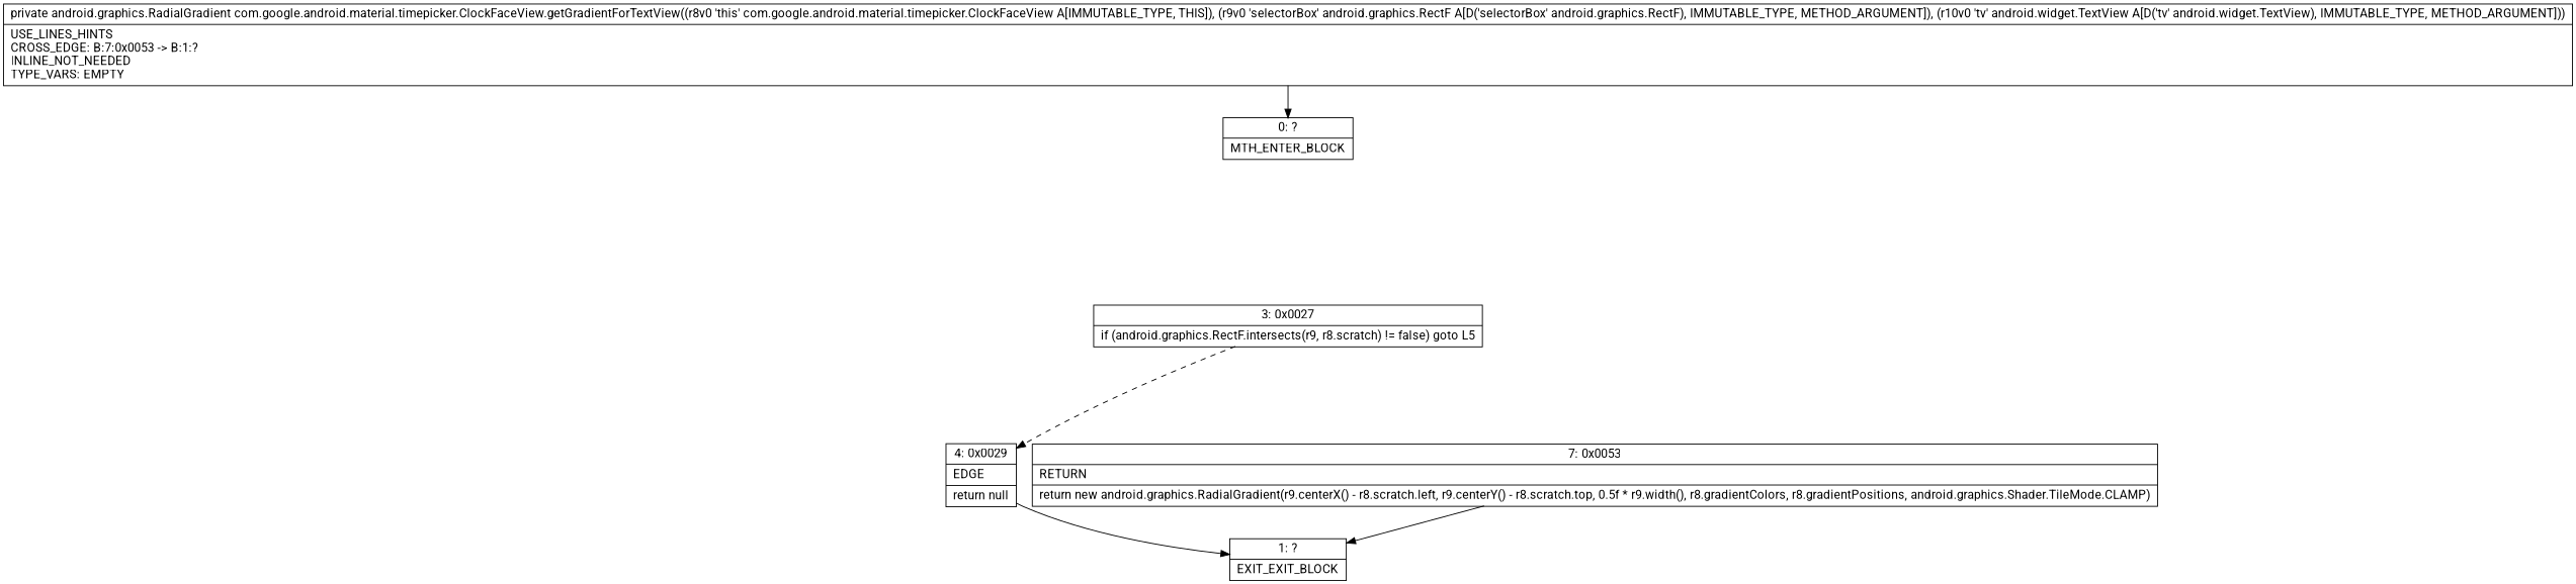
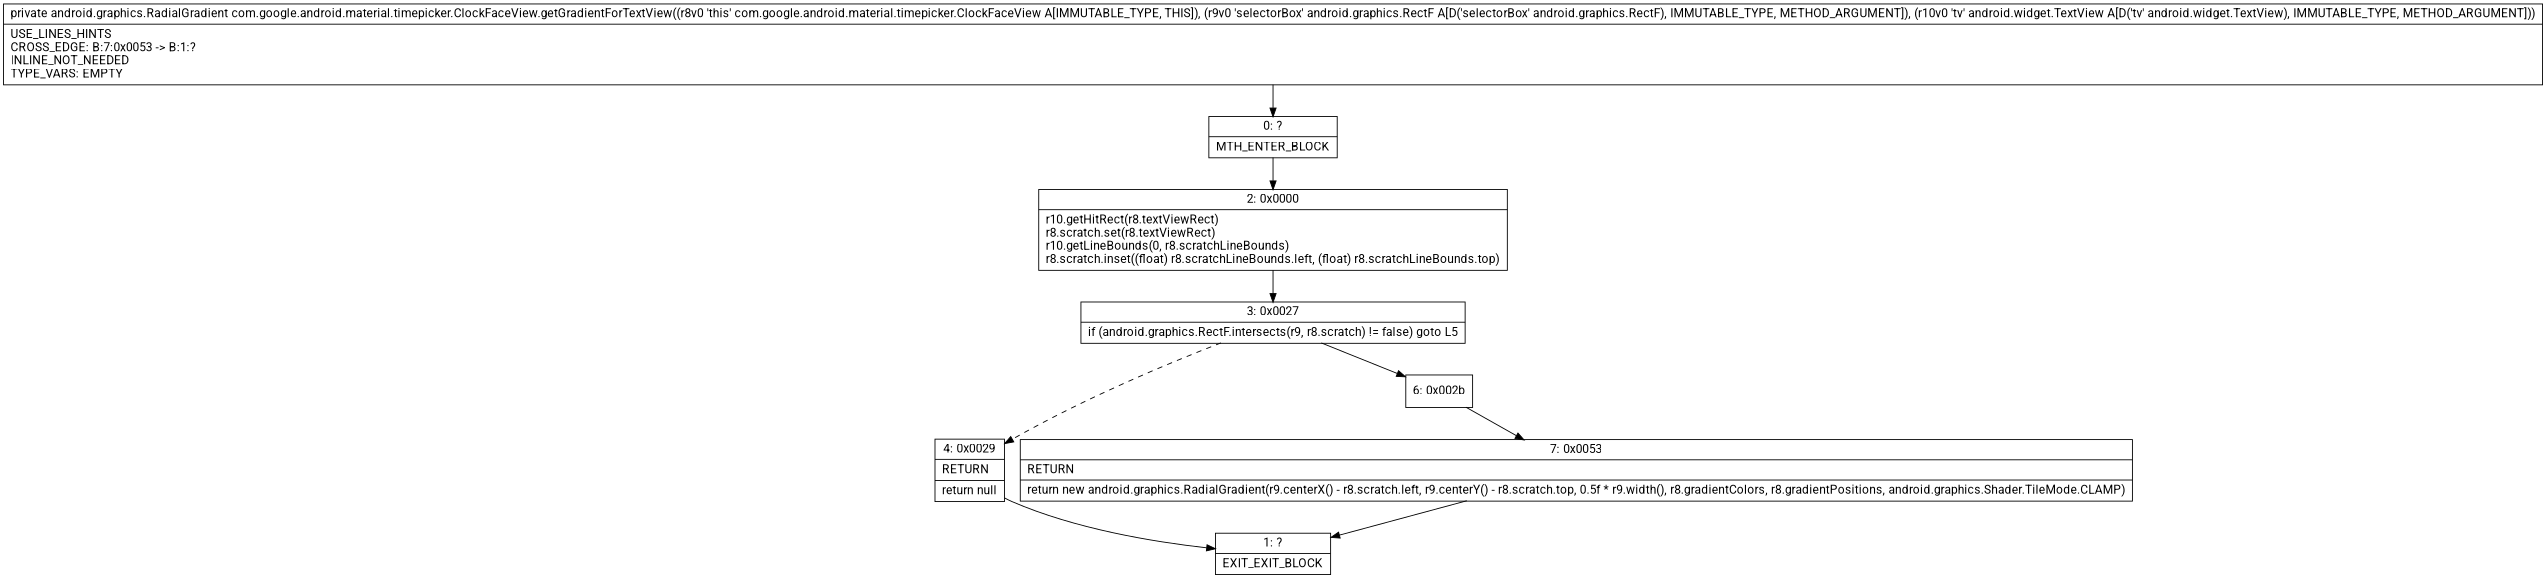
  digraph {
    fontname=Roboto
    node [fontname=Roboto shape=record]
    edge [fontname=Roboto]
    n1 [label="{0\:\ ?|MTH_ENTER_BLOCK\l}"]
+   n2 [label="{2\:\ 0x0000|r10.getHitRect(r8.textViewRect)\lr8.scratch.set(r8.textViewRect)\lr10.getLineBounds(0, r8.scratchLineBounds)\lr8.scratch.inset((float) r8.scratchLineBounds.left, (float) r8.scratchLineBounds.top)\l}"]
    n3 [label="{3\:\ 0x0027|if (android.graphics.RectF.intersects(r9, r8.scratch) != false) goto L5\l}"]
-   n4 [label="{4\:\ 0x0029|EDGE\l|return null\l}"]
+   n4 [label="{4\:\ 0x0029|RETURN\l|return null\l}"]
+   n5 [label="{6\:\ 0x002b}"]
    n6 [label="{1\:\ ?|EXIT_EXIT_BLOCK\l}"]
    n7 [label="{7\:\ 0x0053|RETURN\l|return new android.graphics.RadialGradient(r9.centerX() \- r8.scratch.left, r9.centerY() \- r8.scratch.top, 0.5f * r9.width(), r8.gradientColors, r8.gradientPositions, android.graphics.Shader.TileMode.CLAMP)\l}"]
    n8 [label="{private android.graphics.RadialGradient com.google.android.material.timepicker.ClockFaceView.getGradientForTextView((r8v0 'this' com.google.android.material.timepicker.ClockFaceView A[IMMUTABLE_TYPE, THIS]), (r9v0 'selectorBox' android.graphics.RectF A[D('selectorBox' android.graphics.RectF), IMMUTABLE_TYPE, METHOD_ARGUMENT]), (r10v0 'tv' android.widget.TextView A[D('tv' android.widget.TextView), IMMUTABLE_TYPE, METHOD_ARGUMENT]))  | USE_LINES_HINTS\lCROSS_EDGE: B:7:0x0053 \-\> B:1:?\lINLINE_NOT_NEEDED\lTYPE_VARS: EMPTY\l}"]
+   n1 -> n2
+   n2 -> n3
    n3 -> n4 [style=dashed]
+   n3 -> n5
    n4 -> n6
+   n5 -> n7
    n7 -> n6
    n8 -> n1
  }
